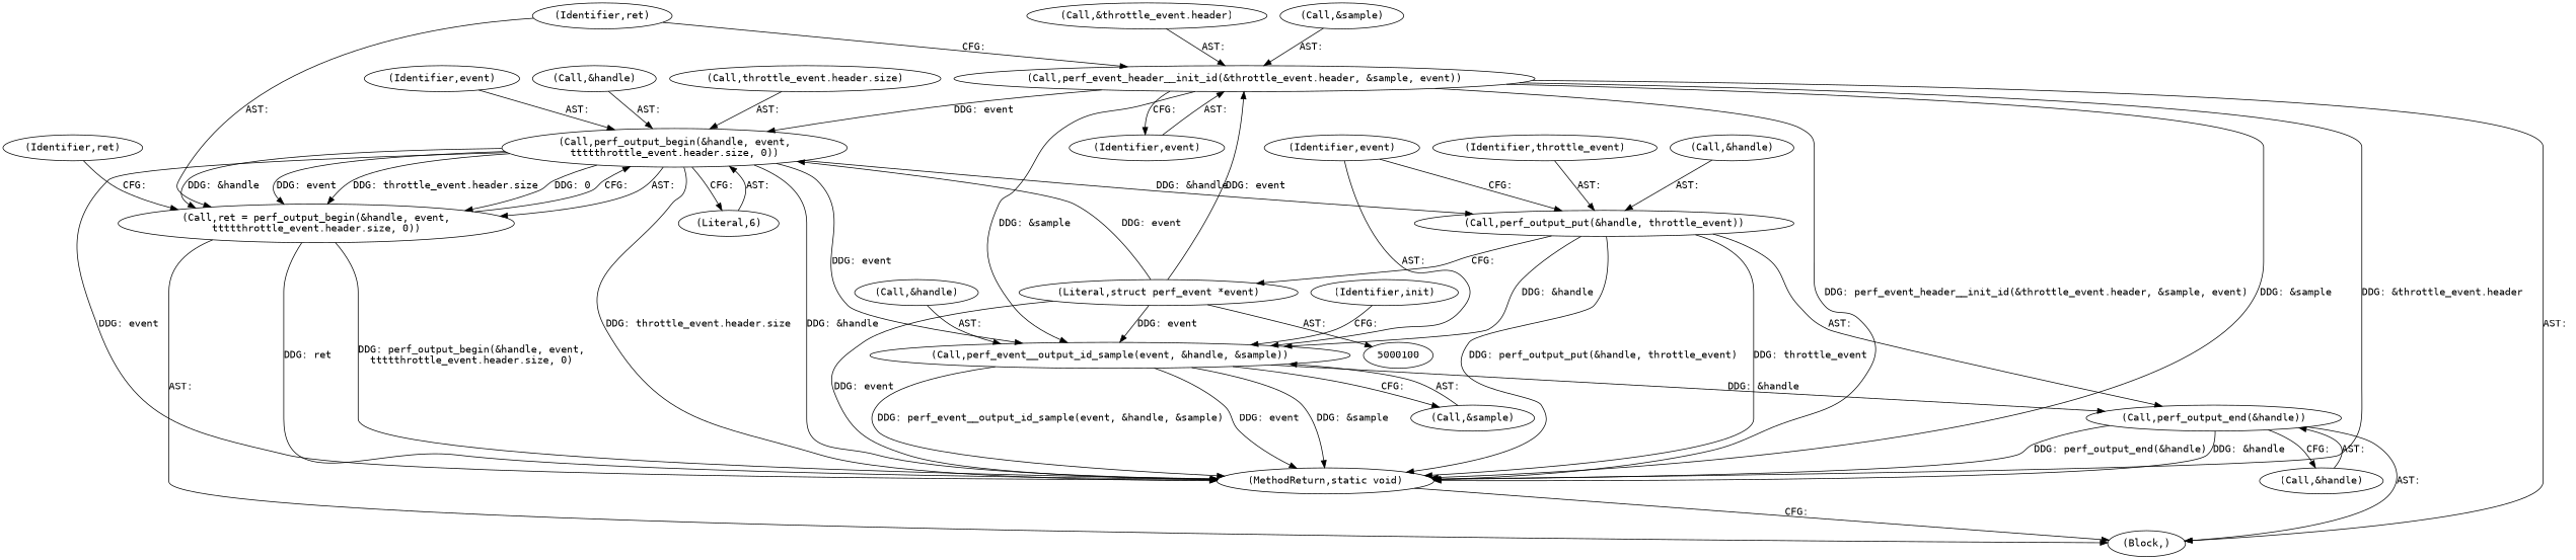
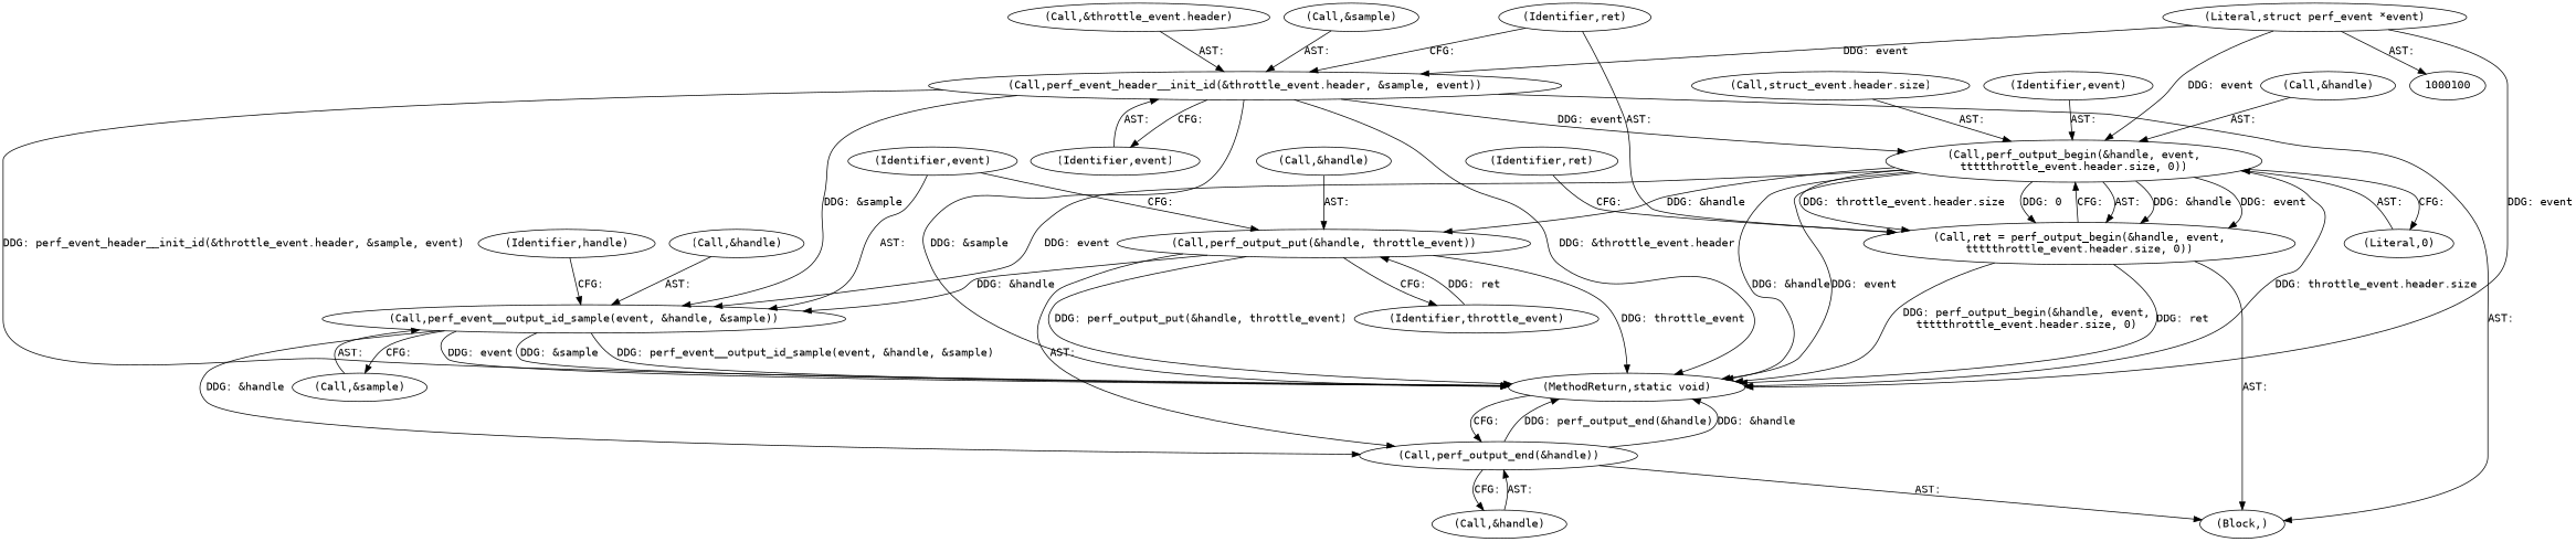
  digraph {
    fontname="DejaVu Sans Mono"
    node [fontname="DejaVu Sans Mono"]
    edge [fontname="DejaVu Sans Mono"]
    n1 [label="(Call,perf_event_header__init_id(&throttle_event.header, &sample, event))"]
    n2 [label="(Call,perf_output_begin(&handle, event,\n\t\t\t\tthrottle_event.header.size, 0))"]
    n3 [label="(Call,perf_event__output_id_sample(event, &handle, &sample))"]
    n4 [label="(Block,)"]
    n5 [label="(MethodReturn,static void)"]
    n6 [label="(Identifier,event)"]
    n7 [label="(Call,ret = perf_output_begin(&handle, event,\n\t\t\t\tthrottle_event.header.size, 0))"]
    n8 [label="(Call,perf_output_put(&handle, throttle_event))"]
-   n9 [label="(Literal,6)"]
+   n9 [label="(Literal,0)"]
    n10 [label="(Call,perf_output_end(&handle))"]
    n11 [label="(Call,&sample)"]
    n12 [label="(Literal,struct perf_event *event)"]
-   1000100 [label=5000100]
+   1000100
    n14 [label="(Identifier,throttle_event)"]
    n15 [label="(Call,&handle)"]
-   n16 [label="(Identifier,init)"]
+   n16 [label="(Identifier,handle)"]
    n17 [label="(Identifier,ret)"]
    n18 [label="(Identifier,event)"]
-   n19 [label="(Call,throttle_event.header.size)"]
+   n19 [label="(Call,struct_event.header.size)"]
    n20 [label="(Identifier,ret)"]
    n21 [label="(Identifier,event)"]
    n22 [label="(Call,&throttle_event.header)"]
    n23 [label="(Call,&handle)"]
    n24 [label="(Call,&handle)"]
    n25 [label="(Call,&handle)"]
    n26 [label="(Call,&sample)"]
    n1 -> n2 [label="DDG: event"]
    n1 -> n3 [label="DDG: &sample"]
    n1 -> n4 [label="AST: "]
    n1 -> n5 [label="DDG: perf_event_header__init_id(&throttle_event.header, &sample, event)"]
    n1 -> n5 [label="DDG: &sample"]
    n1 -> n5 [label="DDG: &throttle_event.header"]
    n1 -> n6 [label="CFG: "]
    n2 -> n3 [label="DDG: event"]
    n2 -> n5 [label="DDG: &handle"]
    n2 -> n5 [label="DDG: event"]
    n2 -> n5 [label="DDG: throttle_event.header.size"]
    n2 -> n7 [label="AST: "]
    n2 -> n7 [label="DDG: &handle"]
    n2 -> n7 [label="DDG: event"]
    n2 -> n7 [label="DDG: throttle_event.header.size"]
    n2 -> n7 [label="DDG: 0"]
    n2 -> n8 [label="DDG: &handle"]
    n2 -> n9 [label="CFG: "]
    n3 -> n5 [label="DDG: &sample"]
    n3 -> n5 [label="DDG: perf_event__output_id_sample(event, &handle, &sample)"]
    n3 -> n5 [label="DDG: event"]
    n3 -> n10 [label="DDG: &handle"]
    n3 -> n11 [label="CFG: "]
-   n5 -> n4 [label="CFG: "]
+   n5 -> n10 [label="CFG: "]
    n6 -> n1 [label="AST: "]
    n7 -> n2 [label="CFG: "]
    n7 -> n4 [label="AST: "]
    n7 -> n5 [label="DDG: perf_output_begin(&handle, event,\n\t\t\t\tthrottle_event.header.size, 0)"]
    n7 -> n5 [label="DDG: ret"]
    n8 -> n3 [label="DDG: &handle"]
    n8 -> n5 [label="DDG: perf_output_put(&handle, throttle_event)"]
    n8 -> n5 [label="DDG: throttle_event"]
    n8 -> n10 [label="AST: "]
-   n8 -> n12 [label="CFG: "]
+   n8 -> n14 [label="CFG: "]
    n9 -> n2 [label="AST: "]
    n10 -> n4 [label="AST: "]
    n10 -> n5 [label="DDG: perf_output_end(&handle)"]
    n10 -> n5 [label="DDG: &handle"]
    n10 -> n15 [label="CFG: "]
    n11 -> n3 [label="AST: "]
    n12 -> n1 [label="DDG: event"]
    n12 -> n2 [label="DDG: event"]
-   n12 -> n3 [label="DDG: event"]
    n12 -> n5 [label="DDG: event"]
    n12 -> 1000100 [label="AST: "]
-   n14 -> n8 [label="AST: "]
+   n14 -> n8 [label="DDG: ret"]
    n15 -> n10 [label="AST: "]
    n16 -> n3 [label="CFG: "]
    n17 -> n7 [label="CFG: "]
    n18 -> n3 [label="AST: "]
    n18 -> n8 [label="CFG: "]
    n19 -> n2 [label="AST: "]
    n20 -> n1 [label="CFG: "]
    n20 -> n7 [label="AST: "]
    n21 -> n2 [label="AST: "]
    n22 -> n1 [label="AST: "]
    n23 -> n3 [label="AST: "]
    n24 -> n2 [label="AST: "]
    n25 -> n8 [label="AST: "]
    n26 -> n1 [label="AST: "]
  }
